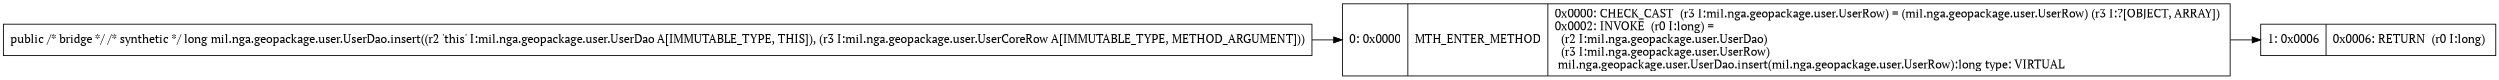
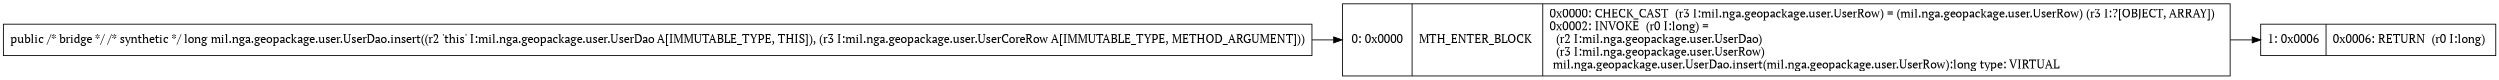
  digraph {
    rankdir=LR
    fontname="PT Serif"
    node [shape=record fontname="PT Serif"]
    edge [fontname="PT Serif"]
-   n1 [label="{0\:\ 0x0000|MTH_ENTER_METHOD\l|0x0000: CHECK_CAST  (r3 I:mil.nga.geopackage.user.UserRow) = (mil.nga.geopackage.user.UserRow) (r3 I:?[OBJECT, ARRAY]) \l0x0002: INVOKE  (r0 I:long) = \l  (r2 I:mil.nga.geopackage.user.UserDao)\l  (r3 I:mil.nga.geopackage.user.UserRow)\l mil.nga.geopackage.user.UserDao.insert(mil.nga.geopackage.user.UserRow):long type: VIRTUAL \l}"]
+   n1 [label="{0\:\ 0x0000|MTH_ENTER_BLOCK\l|0x0000: CHECK_CAST  (r3 I:mil.nga.geopackage.user.UserRow) = (mil.nga.geopackage.user.UserRow) (r3 I:?[OBJECT, ARRAY]) \l0x0002: INVOKE  (r0 I:long) = \l  (r2 I:mil.nga.geopackage.user.UserDao)\l  (r3 I:mil.nga.geopackage.user.UserRow)\l mil.nga.geopackage.user.UserDao.insert(mil.nga.geopackage.user.UserRow):long type: VIRTUAL \l}"]
    n2 [label="{1\:\ 0x0006|0x0006: RETURN  (r0 I:long) \l}"]
    n3 [label="{public \/* bridge *\/ \/* synthetic *\/ long mil.nga.geopackage.user.UserDao.insert((r2 'this' I:mil.nga.geopackage.user.UserDao A[IMMUTABLE_TYPE, THIS]), (r3 I:mil.nga.geopackage.user.UserCoreRow A[IMMUTABLE_TYPE, METHOD_ARGUMENT])) }"]
    n1 -> n2
    n3 -> n1
  }
